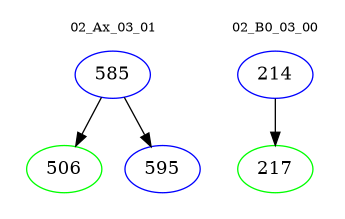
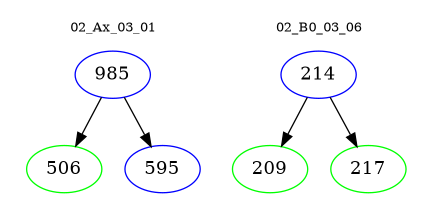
  digraph {
    fontname="DejaVu Serif"
    node [color=blue fontname="DejaVu Serif"]
    edge [color=black fontname="DejaVu Serif"]
-   n1 [label=585]
+   n1 [label=985]
    n2 [color=green label=506]
    n3 [label=595]
    n4 [label=214]
+   n5 [color=green label=209]
    n6 [color=green label=217]
    subgraph cluster_1 {
      color=white
      fontsize=10
      label="02_Ax_03_01"
      n1
      n2
      n3
    }
    subgraph cluster_2 {
      color=white
      fontsize=10
-     label="02_B0_03_00"
+     label="02_B0_03_06"
      n4
+     n5
      n6
    }
    n1 -> n2
    n1 -> n3
+   n4 -> n5
    n4 -> n6
  }
